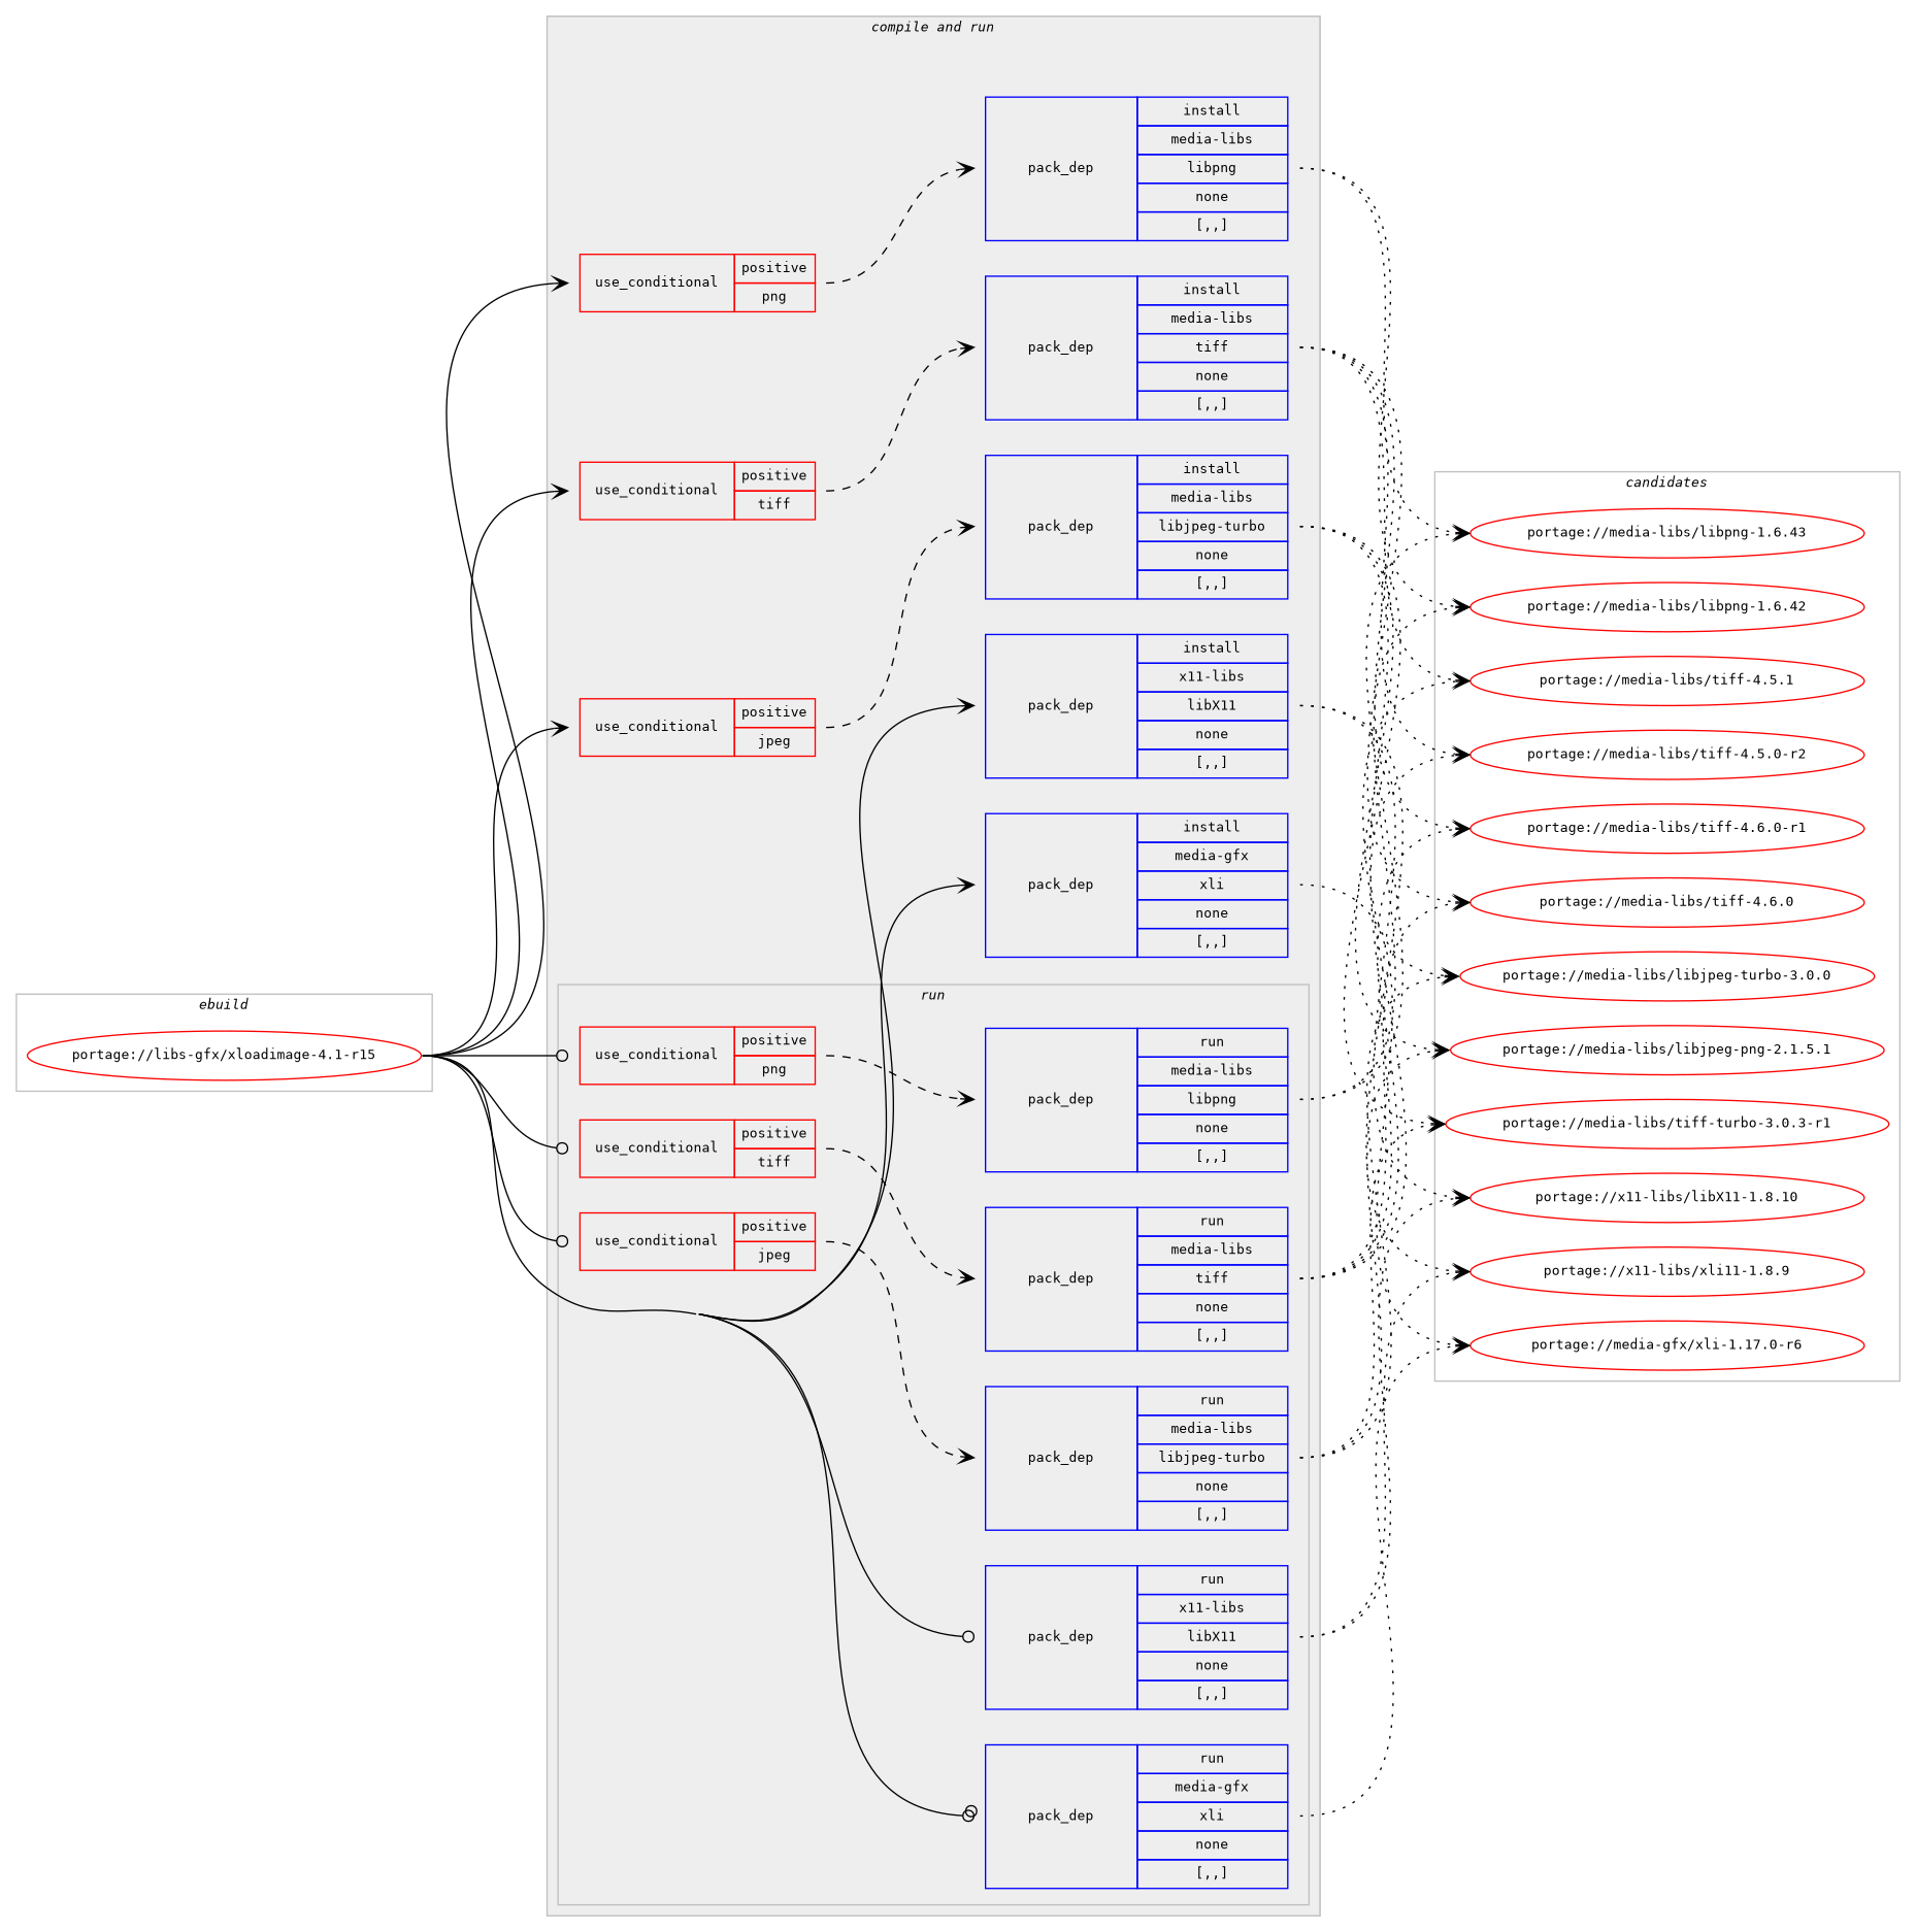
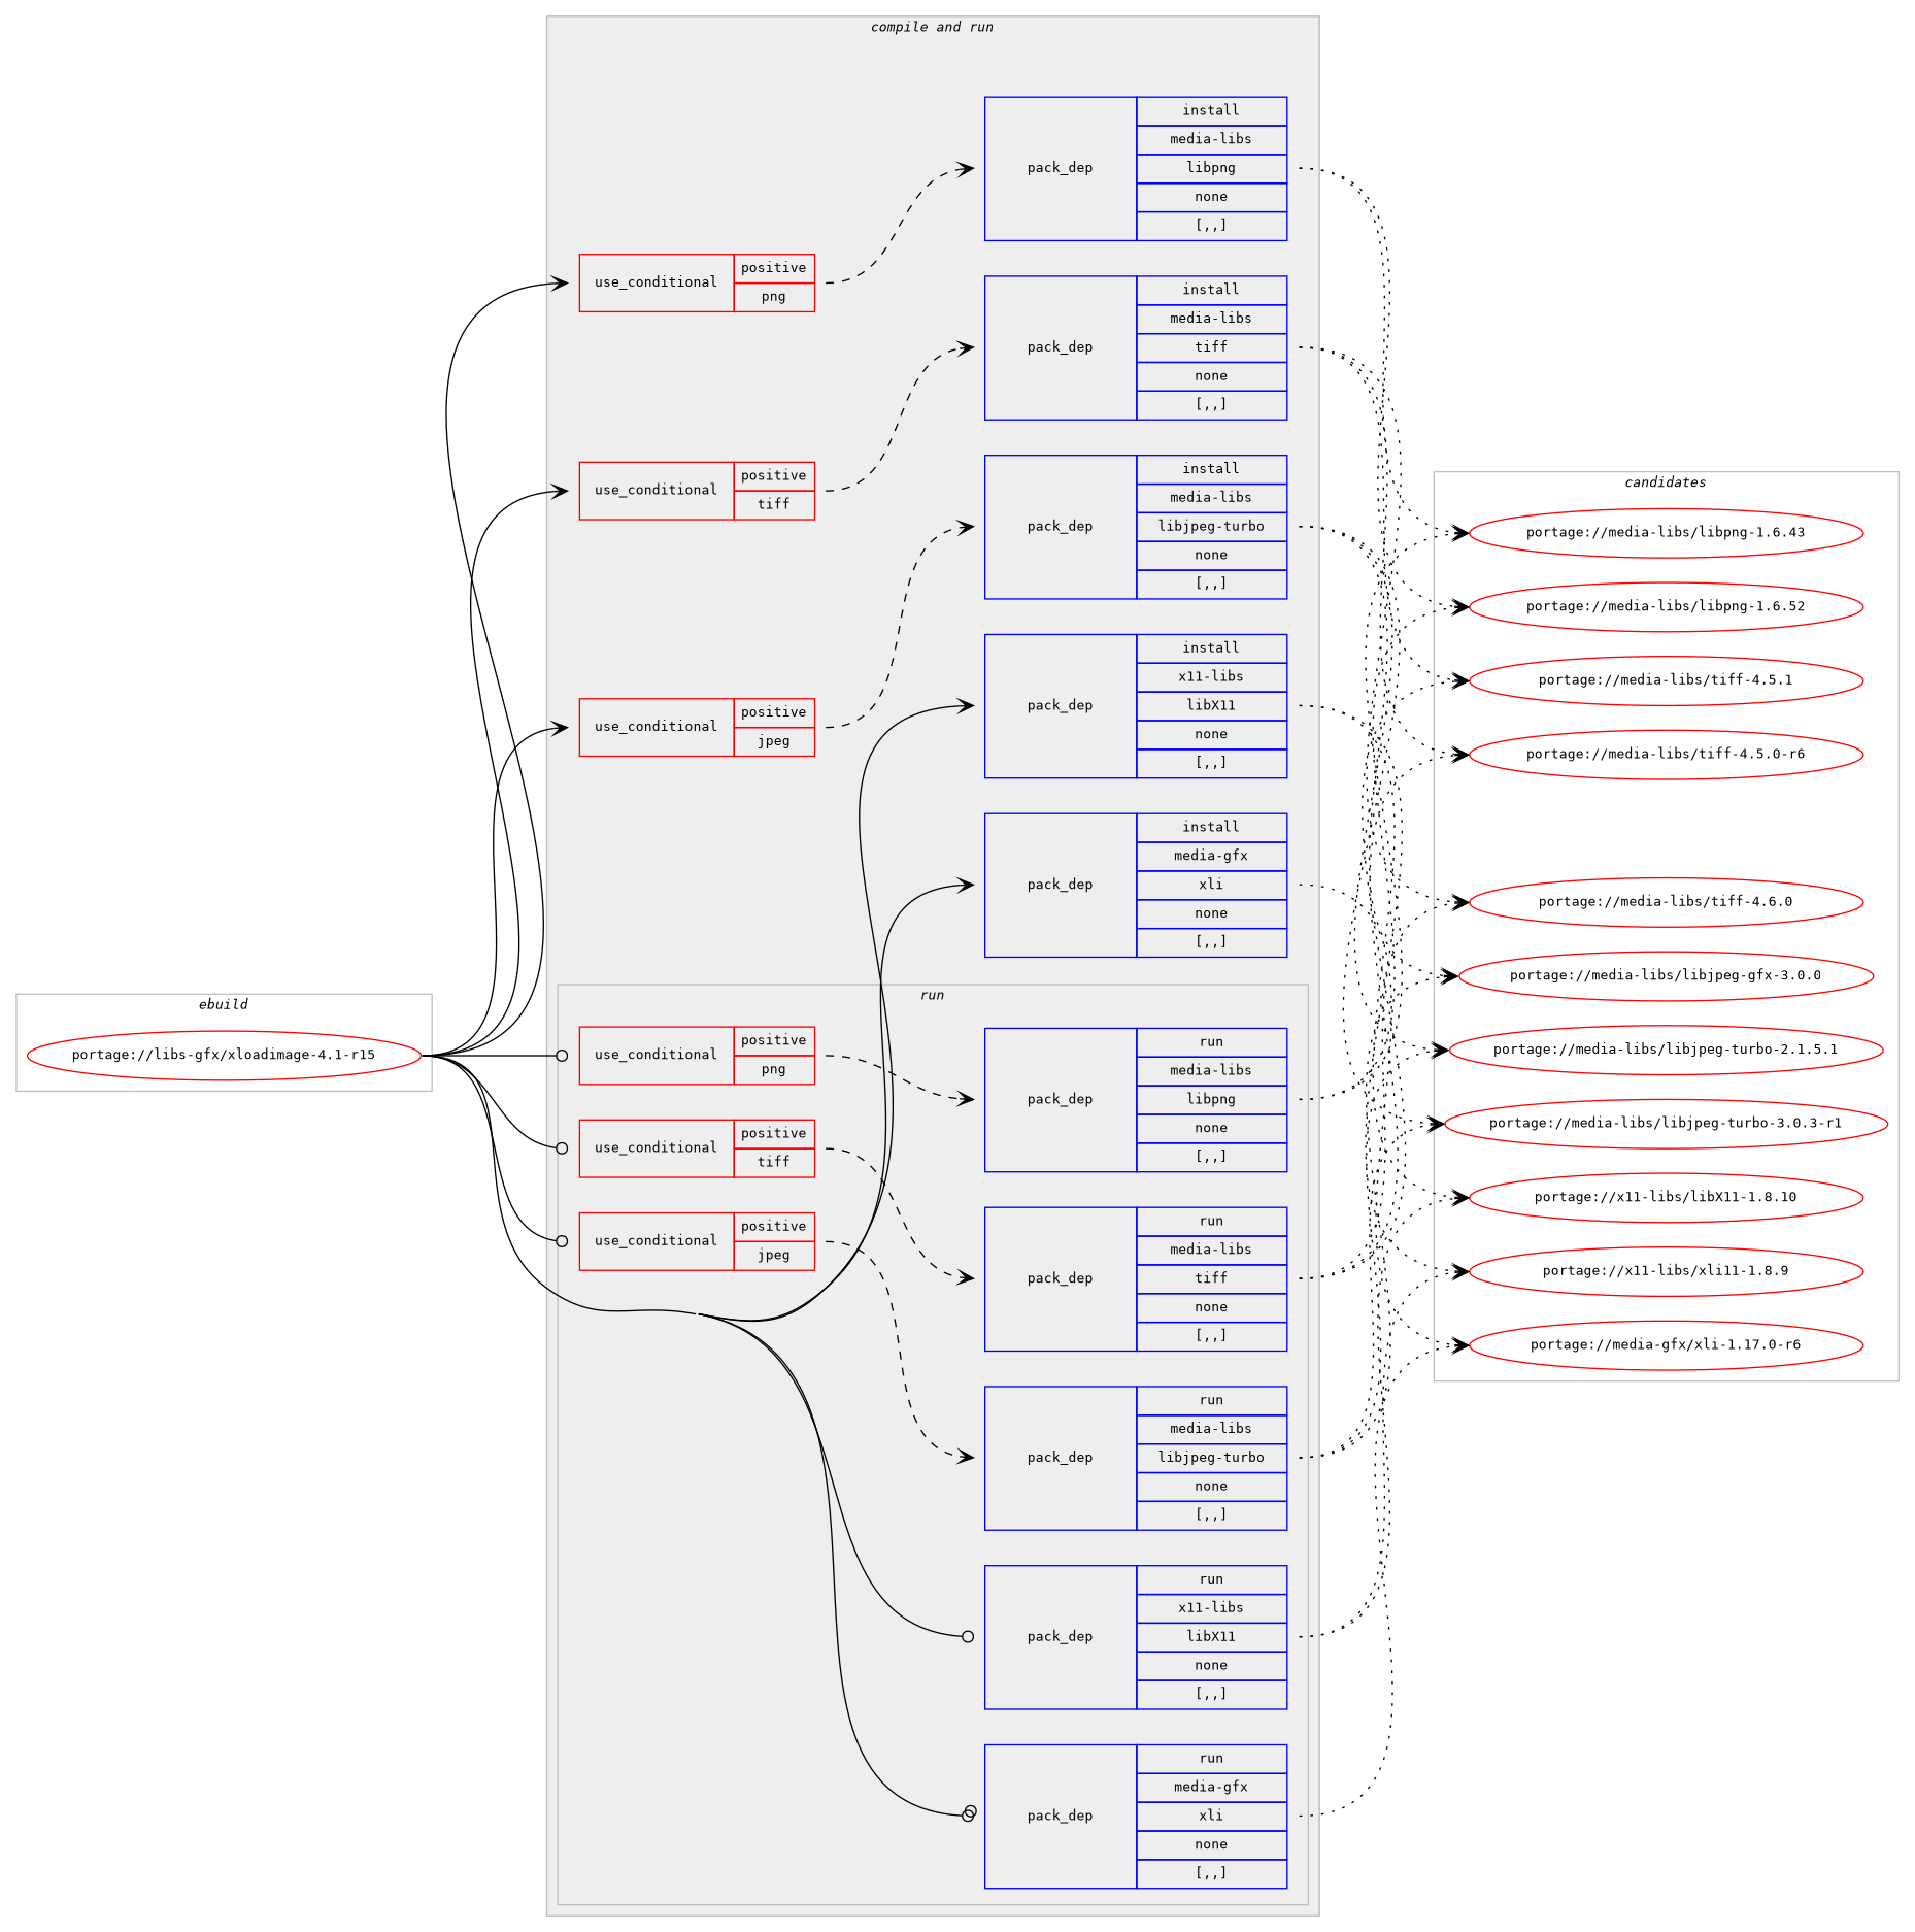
  digraph {
    compound=true
    concentrate=true
    fontname="DejaVu Sans Mono"
    fontsize=10
    newrank=true
    rankdir=LR
    ranksep=1.5
    node [color=red fontname="DejaVu Sans Mono" fontsize=10 shape=none]
    edge [arrowhead=vee fontname="DejaVu Sans Mono" headport=w style=dotted tailport=e weight=100]
    n1 [label="portage://libs-gfx/xloadimage-4.1-r15" width=4 shape=""]
    n2 [color=blue label=<<TABLE BORDER="0" CELLBORDER="1" CELLSPACING="0" CELLPADDING="4" WIDTH="220"><TR><TD ROWSPAN="6" CELLPADDING="30">pack_dep</TD></TR><TR><TD WIDTH="110">install</TD></TR><TR><TD>media-libs</TD></TR><TR><TD>libjpeg-turbo</TD></TR><TR><TD>none</TD></TR><TR><TD>[,,]</TD></TR></TABLE>>]
    n3 [label=<<TABLE BORDER="0" CELLBORDER="1" CELLSPACING="0" CELLPADDING="4"><TR><TD ROWSPAN="3" CELLPADDING="10">use_conditional</TD></TR><TR><TD>positive</TD></TR><TR><TD>jpeg</TD></TR></TABLE>>]
    n4 [color=blue label=<<TABLE BORDER="0" CELLBORDER="1" CELLSPACING="0" CELLPADDING="4" WIDTH="220"><TR><TD ROWSPAN="6" CELLPADDING="30">pack_dep</TD></TR><TR><TD WIDTH="110">install</TD></TR><TR><TD>media-libs</TD></TR><TR><TD>libpng</TD></TR><TR><TD>none</TD></TR><TR><TD>[,,]</TD></TR></TABLE>>]
    n5 [label=<<TABLE BORDER="0" CELLBORDER="1" CELLSPACING="0" CELLPADDING="4"><TR><TD ROWSPAN="3" CELLPADDING="10">use_conditional</TD></TR><TR><TD>positive</TD></TR><TR><TD>png</TD></TR></TABLE>>]
    n6 [color=blue label=<<TABLE BORDER="0" CELLBORDER="1" CELLSPACING="0" CELLPADDING="4" WIDTH="220"><TR><TD ROWSPAN="6" CELLPADDING="30">pack_dep</TD></TR><TR><TD WIDTH="110">install</TD></TR><TR><TD>media-libs</TD></TR><TR><TD>tiff</TD></TR><TR><TD>none</TD></TR><TR><TD>[,,]</TD></TR></TABLE>>]
    n7 [label=<<TABLE BORDER="0" CELLBORDER="1" CELLSPACING="0" CELLPADDING="4"><TR><TD ROWSPAN="3" CELLPADDING="10">use_conditional</TD></TR><TR><TD>positive</TD></TR><TR><TD>tiff</TD></TR></TABLE>>]
    n8 [color=blue label=<<TABLE BORDER="0" CELLBORDER="1" CELLSPACING="0" CELLPADDING="4" WIDTH="220"><TR><TD ROWSPAN="6" CELLPADDING="30">pack_dep</TD></TR><TR><TD WIDTH="110">install</TD></TR><TR><TD>x11-libs</TD></TR><TR><TD>libX11</TD></TR><TR><TD>none</TD></TR><TR><TD>[,,]</TD></TR></TABLE>>]
    n9 [color=blue label=<<TABLE BORDER="0" CELLBORDER="1" CELLSPACING="0" CELLPADDING="4" WIDTH="220"><TR><TD ROWSPAN="6" CELLPADDING="30">pack_dep</TD></TR><TR><TD WIDTH="110">install</TD></TR><TR><TD>media-gfx</TD></TR><TR><TD>xli</TD></TR><TR><TD>none</TD></TR><TR><TD>[,,]</TD></TR></TABLE>>]
    n10 [color=blue label=<<TABLE BORDER="0" CELLBORDER="1" CELLSPACING="0" CELLPADDING="4" WIDTH="220"><TR><TD ROWSPAN="6" CELLPADDING="30">pack_dep</TD></TR><TR><TD WIDTH="110">run</TD></TR><TR><TD>media-libs</TD></TR><TR><TD>libjpeg-turbo</TD></TR><TR><TD>none</TD></TR><TR><TD>[,,]</TD></TR></TABLE>>]
    n11 [label=<<TABLE BORDER="0" CELLBORDER="1" CELLSPACING="0" CELLPADDING="4"><TR><TD ROWSPAN="3" CELLPADDING="10">use_conditional</TD></TR><TR><TD>positive</TD></TR><TR><TD>jpeg</TD></TR></TABLE>>]
    n12 [color=blue label=<<TABLE BORDER="0" CELLBORDER="1" CELLSPACING="0" CELLPADDING="4" WIDTH="220"><TR><TD ROWSPAN="6" CELLPADDING="30">pack_dep</TD></TR><TR><TD WIDTH="110">run</TD></TR><TR><TD>media-libs</TD></TR><TR><TD>libpng</TD></TR><TR><TD>none</TD></TR><TR><TD>[,,]</TD></TR></TABLE>>]
    n13 [label=<<TABLE BORDER="0" CELLBORDER="1" CELLSPACING="0" CELLPADDING="4"><TR><TD ROWSPAN="3" CELLPADDING="10">use_conditional</TD></TR><TR><TD>positive</TD></TR><TR><TD>png</TD></TR></TABLE>>]
    n14 [color=blue label=<<TABLE BORDER="0" CELLBORDER="1" CELLSPACING="0" CELLPADDING="4" WIDTH="220"><TR><TD ROWSPAN="6" CELLPADDING="30">pack_dep</TD></TR><TR><TD WIDTH="110">run</TD></TR><TR><TD>media-libs</TD></TR><TR><TD>tiff</TD></TR><TR><TD>none</TD></TR><TR><TD>[,,]</TD></TR></TABLE>>]
    n15 [label=<<TABLE BORDER="0" CELLBORDER="1" CELLSPACING="0" CELLPADDING="4"><TR><TD ROWSPAN="3" CELLPADDING="10">use_conditional</TD></TR><TR><TD>positive</TD></TR><TR><TD>tiff</TD></TR></TABLE>>]
    n16 [color=blue label=<<TABLE BORDER="0" CELLBORDER="1" CELLSPACING="0" CELLPADDING="4" WIDTH="220"><TR><TD ROWSPAN="6" CELLPADDING="30">pack_dep</TD></TR><TR><TD WIDTH="110">run</TD></TR><TR><TD>x11-libs</TD></TR><TR><TD>libX11</TD></TR><TR><TD>none</TD></TR><TR><TD>[,,]</TD></TR></TABLE>>]
    n17 [color=blue label=<<TABLE BORDER="0" CELLBORDER="1" CELLSPACING="0" CELLPADDING="4" WIDTH="220"><TR><TD ROWSPAN="6" CELLPADDING="30">pack_dep</TD></TR><TR><TD WIDTH="110">run</TD></TR><TR><TD>media-gfx</TD></TR><TR><TD>xli</TD></TR><TR><TD>none</TD></TR><TR><TD>[,,]</TD></TR></TABLE>>]
-   n18 [label="portage://media-libs/tiff-turbo-3.0.3-r1" width=4 shape=""]
-   n19 [label="portage://media-libs/libjpeg-turbo-3.0.0" width=4 shape=""]
-   n20 [label="portage://media-libs/libjpeg-png-2.1.5.1" width=4 shape=""]
+   n18 [label="portage://media-libs/libjpeg-turbo-3.0.3-r1" width=4 shape=""]
+   n19 [label="portage://media-libs/libjpeg-gfx-3.0.0" width=4 shape=""]
+   n20 [label="portage://media-libs/libjpeg-turbo-2.1.5.1" width=4 shape=""]
    n21 [label="portage://media-libs/libpng-1.6.43" width=4 shape=""]
-   n22 [label="portage://media-libs/libpng-1.6.42" width=4 shape=""]
-   n23 [label="portage://media-libs/tiff-4.6.0-r1" width=4 shape=""]
+   n22 [label="portage://media-libs/libpng-1.6.52" width=4 shape=""]
    n24 [label="portage://media-libs/tiff-4.6.0" width=4 shape=""]
    n25 [label="portage://media-libs/tiff-4.5.1" width=4 shape=""]
-   n26 [label="portage://media-libs/tiff-4.5.0-r2" width=4 shape=""]
+   n26 [label="portage://media-libs/tiff-4.5.0-r6" width=4 shape=""]
    n27 [label="portage://x11-libs/libX11-1.8.10" width=4 shape=""]
    n28 [label="portage://x11-libs/xli11-1.8.9" width=4 shape=""]
    n29 [label="portage://media-gfx/xli-1.17.0-r6" width=4 shape=""]
    subgraph cluster_1 {
      color=gray
      label=<<i>ebuild</i>>
      n1
    }
    subgraph cluster_2 {
      color=gray
      label=<<i>dependencies</i>>
      subgraph cluster_3 {
        color=gray
        fillcolor="#eeeeee"
        label=<<i>compile</i>>
        style=filled
        subgraph sub_4 {
          color=gray
          fillcolor="#eeeeee"
          label=<<i>compile</i>>
          style=filled
          n3
          subgraph sub_5 {
            color=gray
            fillcolor="#eeeeee"
            label=<<i>compile</i>>
            style=filled
            n2
          }
        }
        subgraph sub_6 {
          color=gray
          fillcolor="#eeeeee"
          label=<<i>compile</i>>
          style=filled
          n5
          subgraph sub_7 {
            color=gray
            fillcolor="#eeeeee"
            label=<<i>compile</i>>
            style=filled
            n4
          }
        }
        subgraph sub_8 {
          color=gray
          fillcolor="#eeeeee"
          label=<<i>compile</i>>
          style=filled
          n7
          subgraph sub_9 {
            color=gray
            fillcolor="#eeeeee"
            label=<<i>compile</i>>
            style=filled
            n6
          }
        }
        subgraph sub_10 {
          color=gray
          fillcolor="#eeeeee"
          label=<<i>compile</i>>
          style=filled
          n8
        }
        subgraph sub_11 {
          color=gray
          fillcolor="#eeeeee"
          label=<<i>compile</i>>
          style=filled
          n9
        }
      }
      subgraph cluster_12 {
        color=gray
        fillcolor="#eeeeee"
        label=<<i>compile and run</i>>
        style=filled
      }
      subgraph cluster_13 {
        color=gray
        fillcolor="#eeeeee"
        label=<<i>run</i>>
        style=filled
        subgraph sub_14 {
          color=gray
          fillcolor="#eeeeee"
          label=<<i>run</i>>
          style=filled
          n11
          subgraph sub_15 {
            color=gray
            fillcolor="#eeeeee"
            label=<<i>run</i>>
            style=filled
            n10
          }
        }
        subgraph sub_16 {
          color=gray
          fillcolor="#eeeeee"
          label=<<i>run</i>>
          style=filled
          n13
          subgraph sub_17 {
            color=gray
            fillcolor="#eeeeee"
            label=<<i>run</i>>
            style=filled
            n12
          }
        }
        subgraph sub_18 {
          color=gray
          fillcolor="#eeeeee"
          label=<<i>run</i>>
          style=filled
          n15
          subgraph sub_19 {
            color=gray
            fillcolor="#eeeeee"
            label=<<i>run</i>>
            style=filled
            n14
          }
        }
        subgraph sub_20 {
          color=gray
          fillcolor="#eeeeee"
          label=<<i>run</i>>
          style=filled
          n16
        }
        subgraph sub_21 {
          color=gray
          fillcolor="#eeeeee"
          label=<<i>run</i>>
          style=filled
          n17
        }
      }
    }
    subgraph cluster_22 {
      color=gray
      label=<<i>candidates</i>>
      rank=same
      subgraph sub_23 {
        color=black
        label=<<i>candidates</i>>
        nodesep=1
        rank=same
        n18
        n19
        n20
      }
      subgraph sub_24 {
        color=black
        label=<<i>candidates</i>>
        nodesep=1
        rank=same
        n21
        n22
      }
      subgraph sub_25 {
        color=black
        label=<<i>candidates</i>>
        nodesep=1
        rank=same
-       n23
        n24
        n25
        n26
      }
      subgraph sub_26 {
        color=black
        label=<<i>candidates</i>>
        nodesep=1
        rank=same
        n27
        n28
      }
      subgraph sub_27 {
        color=black
        label=<<i>candidates</i>>
        nodesep=1
        rank=same
        n29
      }
      subgraph sub_28 {
        color=black
        label=<<i>candidates</i>>
        nodesep=1
        rank=same
        n18
        n19
        n20
      }
      subgraph sub_29 {
        color=black
        label=<<i>candidates</i>>
        nodesep=1
        rank=same
        n21
        n22
      }
      subgraph sub_30 {
        color=black
        label=<<i>candidates</i>>
        nodesep=1
        rank=same
-       n23
        n24
        n25
        n26
      }
      subgraph sub_31 {
        color=black
        label=<<i>candidates</i>>
        nodesep=1
        rank=same
        n27
        n28
      }
      subgraph sub_32 {
        color=black
        label=<<i>candidates</i>>
        nodesep=1
        rank=same
        n29
      }
    }
    n1 -> n3 [style=solid weight=20]
    n1 -> n5 [style=solid weight=20]
    n1 -> n7 [style=solid weight=20]
    n1 -> n8 [style=solid weight=20]
    n1 -> n9 [style=solid weight=20]
    n1 -> n11 [arrowhead=odot style=solid weight=20]
    n1 -> n13 [arrowhead=odot style=solid weight=20]
    n1 -> n15 [arrowhead=odot style=solid weight=20]
    n1 -> n16 [arrowhead=odot style=solid weight=20]
    n1 -> n17 [arrowhead=odot style=solid weight=20]
    n2 -> n18
    n2 -> n19
    n2 -> n20
    n3 -> n2 [style=dashed weight=20]
    n4 -> n21
    n4 -> n22
    n5 -> n4 [style=dashed weight=20]
-   n6 -> n23
    n6 -> n24
    n6 -> n25
    n6 -> n26
    n7 -> n6 [style=dashed weight=20]
    n8 -> n27
    n8 -> n28
    n9 -> n29
    n10 -> n18
    n10 -> n19
    n10 -> n20
    n11 -> n10 [style=dashed weight=20]
    n12 -> n21
    n12 -> n22
    n13 -> n12 [style=dashed weight=20]
-   n14 -> n23
    n14 -> n24
    n14 -> n25
    n14 -> n26
    n15 -> n14 [style=dashed weight=20]
    n16 -> n27
    n16 -> n28
    n17 -> n29
  }
